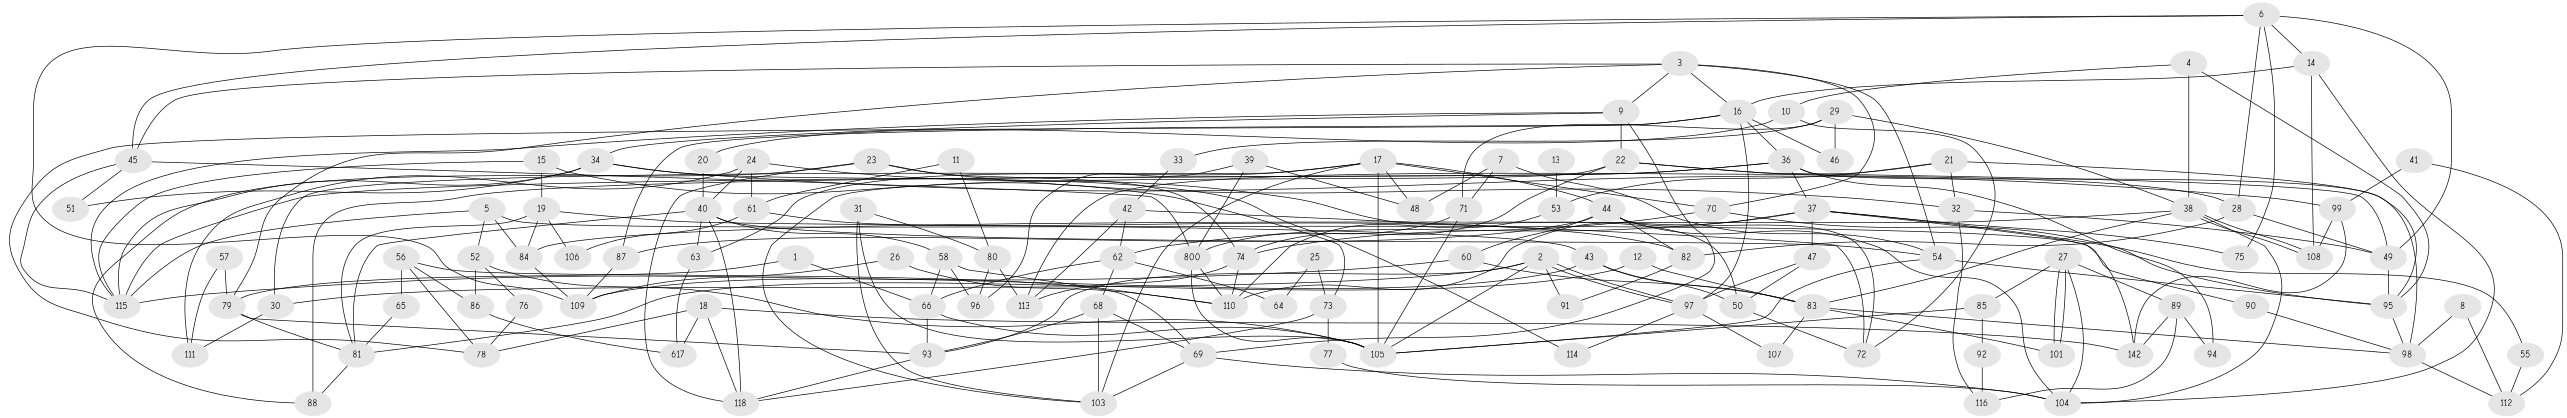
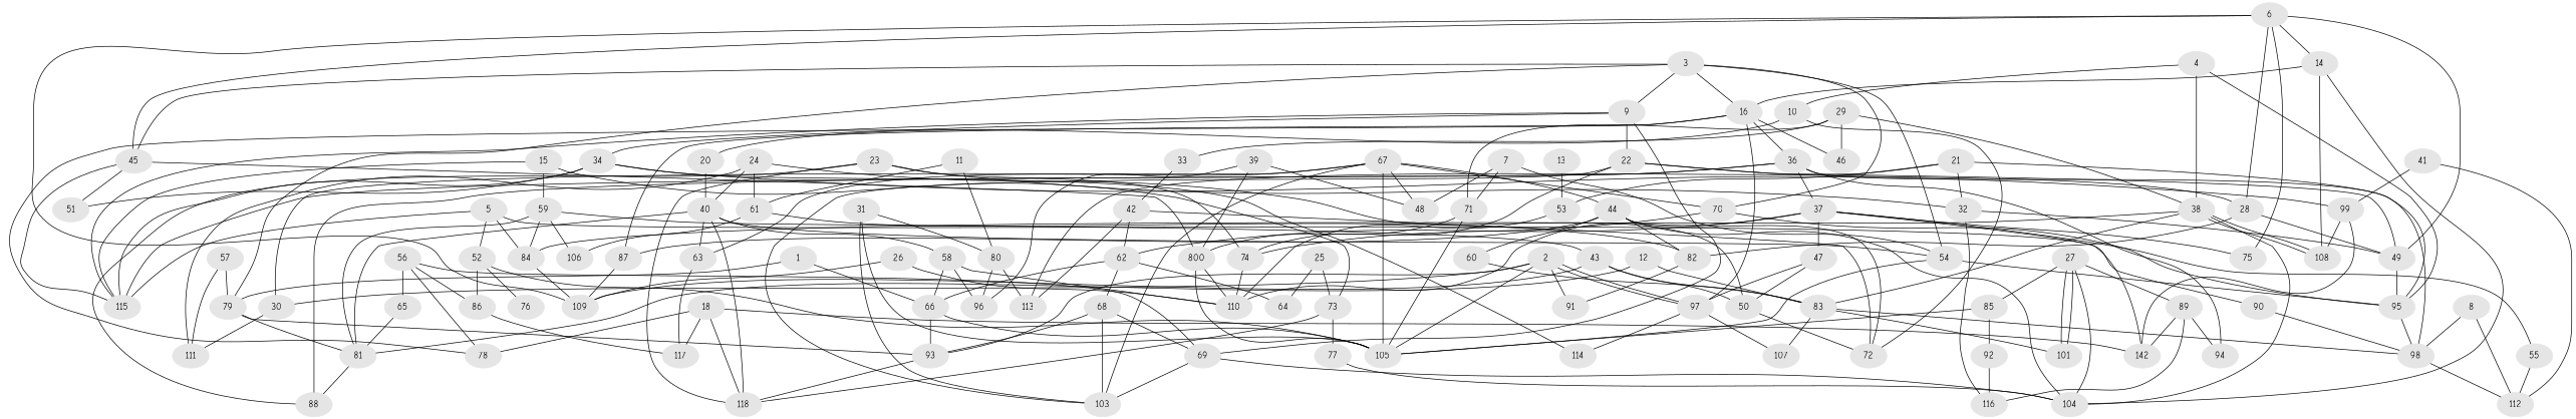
  graph {
    fontname="Comic Neue"
    node [color=gray90 fontname="Comic Neue" style=filled]
    edge [fontname="Comic Neue"]
    1
    66
    79
    93
    105
    81
    2
    30
    91
    97
    111
    118
    114
    107
    3
    9
    16
    45
    54
    70
    115
    22
    34
    69
    36
    46
    78
    87
    51
    n30 [label=800]
    95
    74
    4
    10
    38
    20
    72
    84
    83
    104
    108
    98
    5
    52
    90
    76
    86
    109
    6
    14
    28
    49
    75
    82
    7
    48
    71
    8
    112
    103
    99
    40
    11
    61
    80
    106
    113
    96
    12
    88
    101
    13
    53
    110
    15
-   19
+   19 [label=59]
    73
    43
    77
    37
    94
-   17
+   17 [label=67]
    44
    63
    60
-   117 [label=617]
+   117
    18
    n88 [label=142]
    50
    58
    21
    32
    116
    23
    24
    25
    64
    26
    27
    85
    89
    92
    29
    33
    42
    31
    62
    47
    55
    41
    68
    39
    56
    65
    57
    1 -- 66
    1 -- 79
    66 -- 93
    66 -- 105
    79 -- 93
    79 -- 81
    93 -- 118
    81 -- 88
    2 -- 93
    2 -- 105
    2 -- 30
    2 -- 91
    2 -- 97
    2 -- 97
    30 -- 111
    97 -- 114
    97 -- 107
    3 -- 79
    3 -- 9
    3 -- 16
    3 -- 45
    3 -- 54
    3 -- 70
    9 -- 115
    9 -- 22
    9 -- 34
    9 -- 69
    16 -- 97
    16 -- 36
    16 -- 46
    16 -- 78
    16 -- 87
    45 -- 115
    45 -- 51
    45 -- n30
    54 -- 105
    54 -- 95
    70 -- 95
    70 -- 74
    22 -- 74
    22 -- 28
    22 -- 49
    22 -- 103
    34 -- 114
    34 -- 115
    34 -- 51
    34 -- 99
    69 -- 104
    69 -- 103
    36 -- 115
    36 -- 98
    36 -- 88
    36 -- 37
    36 -- 94
    87 -- 109
    n30 -- 105
    n30 -- 110
    95 -- 98
-   74 -- 113
    74 -- 110
    4 -- 95
    4 -- 10
    4 -- 38
    10 -- 20
    10 -- 72
    38 -- 84
    38 -- 83
    38 -- 104
    38 -- 108
    38 -- 108
    20 -- 40
    84 -- 109
    83 -- 107
    83 -- 98
    83 -- 101
    98 -- 112
    5 -- 115
    5 -- 84
    5 -- 52
    5 -- 90
    52 -- 105
    52 -- 76
    52 -- 86
    90 -- 98
-   76 -- 78
    86 -- 117
    6 -- 45
    6 -- 109
    6 -- 14
    6 -- 28
    6 -- 49
    6 -- 75
    14 -- 16
    14 -- 104
    14 -- 108
    28 -- 49
    28 -- 82
    49 -- 95
    82 -- 91
    7 -- 54
    7 -- 48
    7 -- 71
    71 -- 105
    71 -- n30
    8 -- 98
    8 -- 112
    99 -- 108
    99 -- n88
    40 -- 81
    40 -- 118
    40 -- 54
    40 -- 63
    40 -- 58
    11 -- 61
    11 -- 80
    61 -- 82
    61 -- 106
    80 -- 113
    80 -- 96
    12 -- 81
    12 -- 83
    13 -- 53
    53 -- 110
    15 -- 115
    15 -- 19
    15 -- 73
    19 -- 81
    19 -- 84
    19 -- 106
    19 -- 43
    73 -- 118
    73 -- 77
    43 -- 83
    43 -- 109
    43 -- 50
    77 -- 104
    37 -- 75
    37 -- 110
    37 -- n88
    37 -- 62
    37 -- 47
    37 -- 55
    17 -- 105
    17 -- 30
    17 -- 70
    17 -- 48
    17 -- 103
    17 -- 44
    17 -- 63
    44 -- 87
    44 -- 72
    44 -- 104
    44 -- 82
    44 -- 60
    63 -- 117
-   60 -- 115
    60 -- 83
    18 -- 118
    18 -- 78
    18 -- 117
    18 -- n88
    50 -- 72
    58 -- 66
    58 -- 96
    58 -- 110
    21 -- 95
    21 -- 113
    21 -- 53
    21 -- 32
    32 -- 49
    32 -- 116
    23 -- 118
    23 -- 74
    23 -- 88
    23 -- 32
    24 -- 111
    24 -- 40
    24 -- 61
    24 -- 50
    25 -- 73
    25 -- 64
    26 -- 109
    26 -- 110
    27 -- 104
    27 -- 101
    27 -- 101
    27 -- 85
    27 -- 89
    85 -- 105
    85 -- 92
    89 -- 94
    89 -- n88
    89 -- 116
    92 -- 116
    29 -- 46
    29 -- 38
    29 -- 71
    29 -- 33
    33 -- 42
    42 -- 72
    42 -- 113
    42 -- 62
    31 -- 105
    31 -- 103
    31 -- 80
    62 -- 66
    62 -- 64
    62 -- 68
    47 -- 97
    47 -- 50
    55 -- 112
    41 -- 112
    41 -- 99
    68 -- 93
    68 -- 69
    68 -- 103
    39 -- n30
    39 -- 48
    39 -- 96
    56 -- 69
    56 -- 78
    56 -- 86
    56 -- 65
    65 -- 81
    57 -- 79
    57 -- 111
  }
